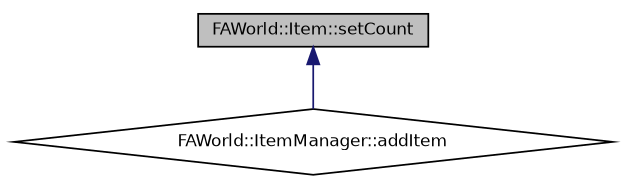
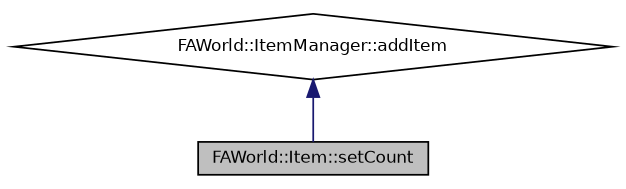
  digraph {
    rankdir=TB
    node [color=black fontname=Helvetica fontsize=10 style=filled]
    n1 [fillcolor=grey75 fontcolor=black height=0.2 label="FAWorld::Item::setCount" shape=box width=0.4]
    n2 [fillcolor=white height=0.2 label="FAWorld::ItemManager::addItem" shape=diamond width=0.4]
-   n1 -> n2 [color=midnightblue dir=back fontname=Helvetica fontsize=10 labelfontname=Helvetica labelfontsize=10 style=solid]
+   n2 -> n1 [color=midnightblue dir=back fontname=Helvetica fontsize=10 labelfontname=Helvetica labelfontsize=10 style=solid]
  }
